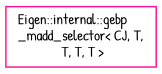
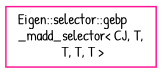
  digraph {
    rankdir=LR
    fontname="Patrick Hand"
-   n1 [color=deeppink fillcolor=white fontname="Patrick Hand" fontsize=10 height=0.2 label="Eigen::internal::gebp\l_madd_selector\< CJ, T,\l T, T, T \>" shape=record style=filled width=0.4]
+   n1 [color=deeppink fillcolor=white fontname="Patrick Hand" fontsize=10 height=0.2 label="Eigen::selector::gebp\l_madd_selector\< CJ, T,\l T, T, T \>" shape=record style=filled width=0.4]
  }
